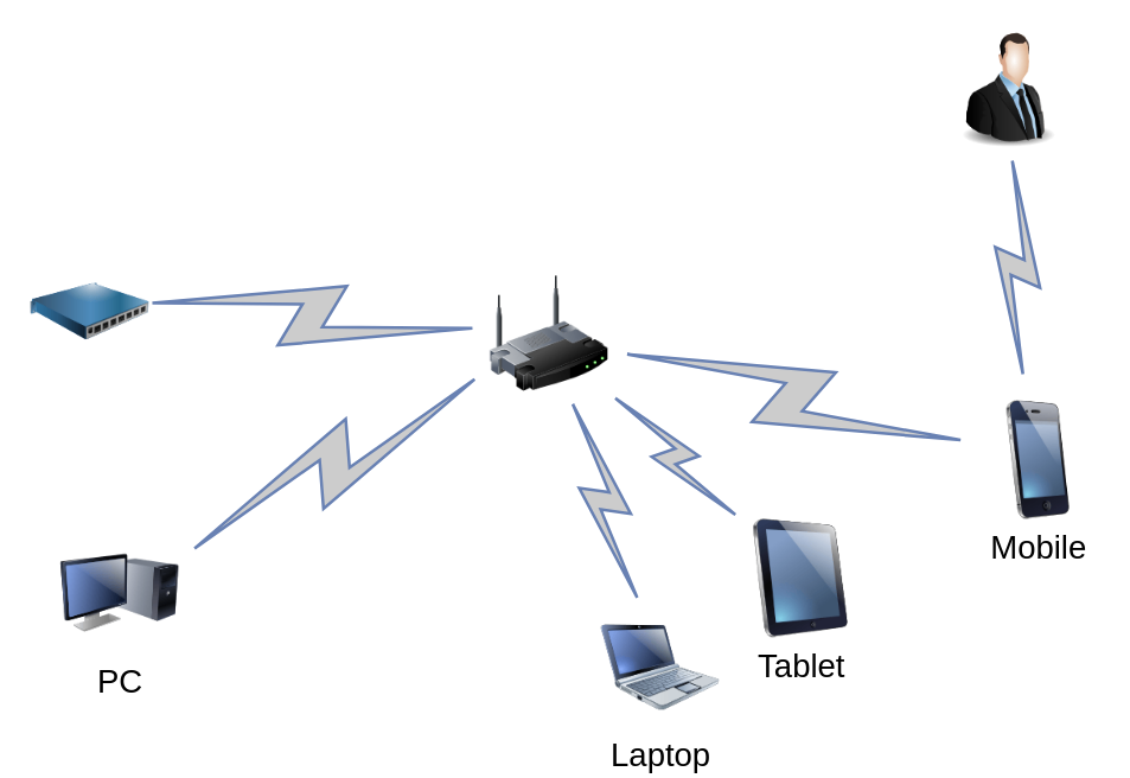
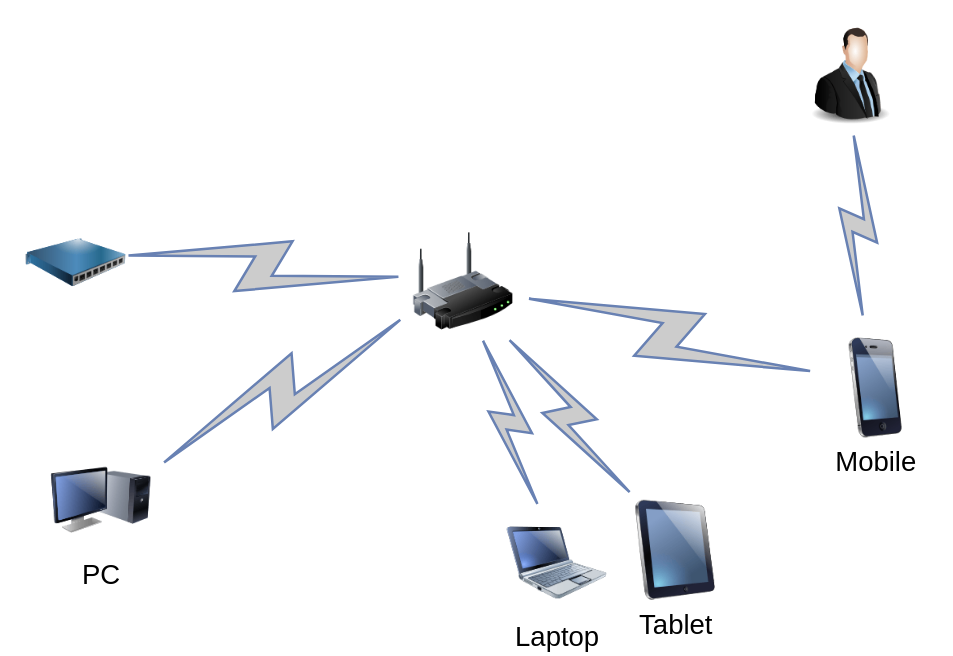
  <mxCell id="0" />
  <mxCell id="1" parent="0" />
  <mxCell id="2" value="" style="image;html=1;labelBackgroundColor=#ffffff;image=img/lib/clip_art/networking/Wireless_Router_128x128.png;rounded=1;shadow=0;comic=0;strokeWidth=2;fontSize=22" parent="1" vertex="1"><mxGeometry x="330" y="185" width="80" height="80" as="geometry" /></mxCell>
- <mxCell id="3" value="Tablet" style="image;html=1;labelBackgroundColor=#ffffff;image=img/lib/clip_art/computers/iPad_128x128.png;rounded=1;shadow=0;comic=0;strokeWidth=2;fontSize=22" parent="1" vertex="1"><mxGeometry x="500" y="350" width="80" height="80" as="geometry" /></mxCell>
+ <mxCell id="3" value="Tablet" style="image;html=1;labelBackgroundColor=#ffffff;image=img/lib/clip_art/computers/iPad_128x128.png;rounded=1;shadow=0;comic=0;strokeWidth=2;fontSize=22" parent="1" vertex="1"><mxGeometry x="500" y="400" width="80" height="80" as="geometry" /></mxCell>
  <mxCell id="4" value="PC" style="image;html=1;labelBackgroundColor=#ffffff;image=img/lib/clip_art/computers/Monitor_Tower_128x128.png;rounded=1;shadow=0;comic=0;strokeWidth=2;fontSize=22" parent="1" vertex="1"><mxGeometry x="40" y="360" width="80" height="80" as="geometry" /></mxCell>
  <mxCell id="5" value="Mobile" style="image;html=1;labelBackgroundColor=#ffffff;image=img/lib/clip_art/telecommunication/iPhone_128x128.png;rounded=1;shadow=0;comic=0;strokeWidth=2;fontSize=22" parent="1" vertex="1"><mxGeometry x="660" y="270" width="80" height="80" as="geometry" /></mxCell>
  <mxCell id="6" value="Laptop" style="image;html=1;labelBackgroundColor=#ffffff;image=img/lib/clip_art/computers/Netbook_128x128.png;rounded=1;shadow=0;comic=0;strokeWidth=2;fontSize=22" parent="1" vertex="1"><mxGeometry x="405" y="410" width="80" height="80" as="geometry" /></mxCell>
  <mxCell id="7" value="" style="html=1;fillColor=#CCCCCC;strokeColor=#6881B3;gradientColor=none;gradientDirection=north;strokeWidth=2;shape=mxgraph.networks.comm_link_edge;html=1;labelBackgroundColor=none;endArrow=none;fontFamily=Verdana;fontSize=22;fontColor=#000000;" parent="1" target="2" edge="1"><mxGeometry width="100" height="100" relative="1" as="geometry"><mxPoint x="90" y="203.125" as="sourcePoint" /><mxPoint x="260" y="10" as="targetPoint" /></mxGeometry></mxCell>
  <mxCell id="8" value="" style="html=1;fillColor=#CCCCCC;strokeColor=#6881B3;gradientColor=none;gradientDirection=north;strokeWidth=2;shape=mxgraph.networks.comm_link_edge;html=1;labelBackgroundColor=none;endArrow=none;fontFamily=Verdana;fontSize=22;fontColor=#000000;fontStyle=1" parent="1" source="4" target="2" edge="1"><mxGeometry width="100" height="100" relative="1" as="geometry"><mxPoint x="180" y="201.957" as="sourcePoint" /><mxPoint x="330" y="228.043" as="targetPoint" /></mxGeometry></mxCell>
  <mxCell id="9" value="" style="html=1;fillColor=#CCCCCC;strokeColor=#6881B3;gradientColor=none;gradientDirection=north;strokeWidth=2;shape=mxgraph.networks.comm_link_edge;html=1;labelBackgroundColor=none;endArrow=none;fontFamily=Verdana;fontSize=22;fontColor=#000000;" parent="1" source="6" target="2" edge="1"><mxGeometry width="100" height="100" relative="1" as="geometry"><mxPoint x="190" y="211.957" as="sourcePoint" /><mxPoint x="340" y="238.043" as="targetPoint" /></mxGeometry></mxCell>
  <mxCell id="10" value="" style="html=1;fillColor=#CCCCCC;strokeColor=#6881B3;gradientColor=none;gradientDirection=north;strokeWidth=2;shape=mxgraph.networks.comm_link_edge;html=1;labelBackgroundColor=none;endArrow=none;fontFamily=Verdana;fontSize=22;fontColor=#000000;" parent="1" source="3" target="2" edge="1"><mxGeometry width="100" height="100" relative="1" as="geometry"><mxPoint x="200" y="221.957" as="sourcePoint" /><mxPoint x="350" y="248.043" as="targetPoint" /></mxGeometry></mxCell>
  <mxCell id="11" value="" style="html=1;fillColor=#CCCCCC;strokeColor=#6881B3;gradientColor=none;gradientDirection=north;strokeWidth=2;shape=mxgraph.networks.comm_link_edge;html=1;labelBackgroundColor=none;endArrow=none;fontFamily=Verdana;fontSize=22;fontColor=#000000;" parent="1" source="5" target="2" edge="1"><mxGeometry width="100" height="100" relative="1" as="geometry"><mxPoint x="220" y="241.957" as="sourcePoint" /><mxPoint x="370" y="268.043" as="targetPoint" /></mxGeometry></mxCell>
  <mxCell id="12" value="" style="image;html=1;image=img/lib/clip_art/networking/power_distribution_unit_128x128.png" vertex="1" parent="1"><mxGeometry x="20" y="170" width="80" height="80" as="geometry" /></mxCell>
  <mxCell id="13" value="" style="image;html=1;image=img/lib/clip_art/people/Suit_Man_128x128.png" vertex="1" parent="1"><mxGeometry x="640" y="20" width="80" height="80" as="geometry" /></mxCell>
  <mxCell id="14" value="" style="html=1;outlineConnect=0;fillColor=#CCCCCC;strokeColor=#6881B3;gradientColor=none;gradientDirection=north;strokeWidth=2;shape=mxgraph.networks.comm_link_edge;html=1;" edge="1" parent="1" target="13"><mxGeometry width="100" height="100" relative="1" as="geometry"><mxPoint x="690" y="260" as="sourcePoint" /><mxPoint x="740" y="150" as="targetPoint" /></mxGeometry></mxCell>
